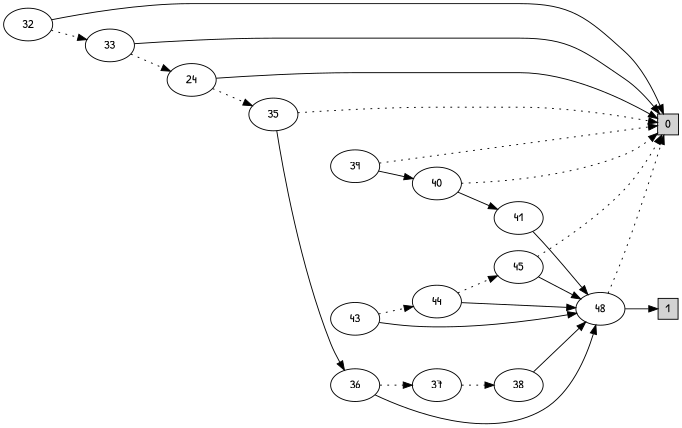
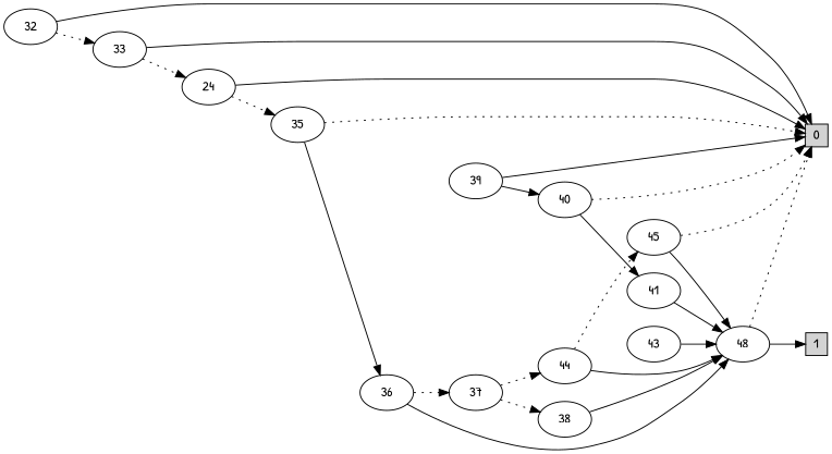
  digraph {
    fontname="Patrick Hand"
    rankdir=LR
    node [fontname="Patrick Hand"]
    edge [fontname="Patrick Hand" style=filled]
    n1 [height=0.3 label=0 shape=box style=filled width=0.3]
    n2 [height=0.3 label=1 shape=box style=filled width=0.3]
    n3 [label=32]
    n4 [label=33]
    n5 [label=24]
    n6 [label=35]
    n7 [label=36]
    n8 [label=37]
    n9 [label=48]
    n10 [label=38]
    n11 [label=39]
    n12 [label=40]
    n13 [label=41]
    n14 [label=43]
    n15 [label=44]
    n16 [label=45]
    n3 -> n1
    n3 -> n4 [style=dotted]
    n4 -> n1
    n4 -> n5 [style=dotted]
    n5 -> n1
    n5 -> n6 [style=dotted]
    n6 -> n1 [style=dotted]
    n6 -> n7
    n7 -> n8 [style=dotted]
    n7 -> n9
    n8 -> n10 [style=dotted]
    n9 -> n1 [style=dotted]
    n9 -> n2
    n10 -> n9
-   n11 -> n1 [style=dotted]
+   n11 -> n1
    n11 -> n12
    n12 -> n1 [style=dotted]
    n12 -> n13
    n13 -> n9
    n14 -> n9
-   n14 -> n15 [style=dotted]
+   n8 -> n15 [style=dotted]
    n15 -> n9
    n15 -> n16 [style=dotted]
    n16 -> n1 [style=dotted]
    n16 -> n9
  }
